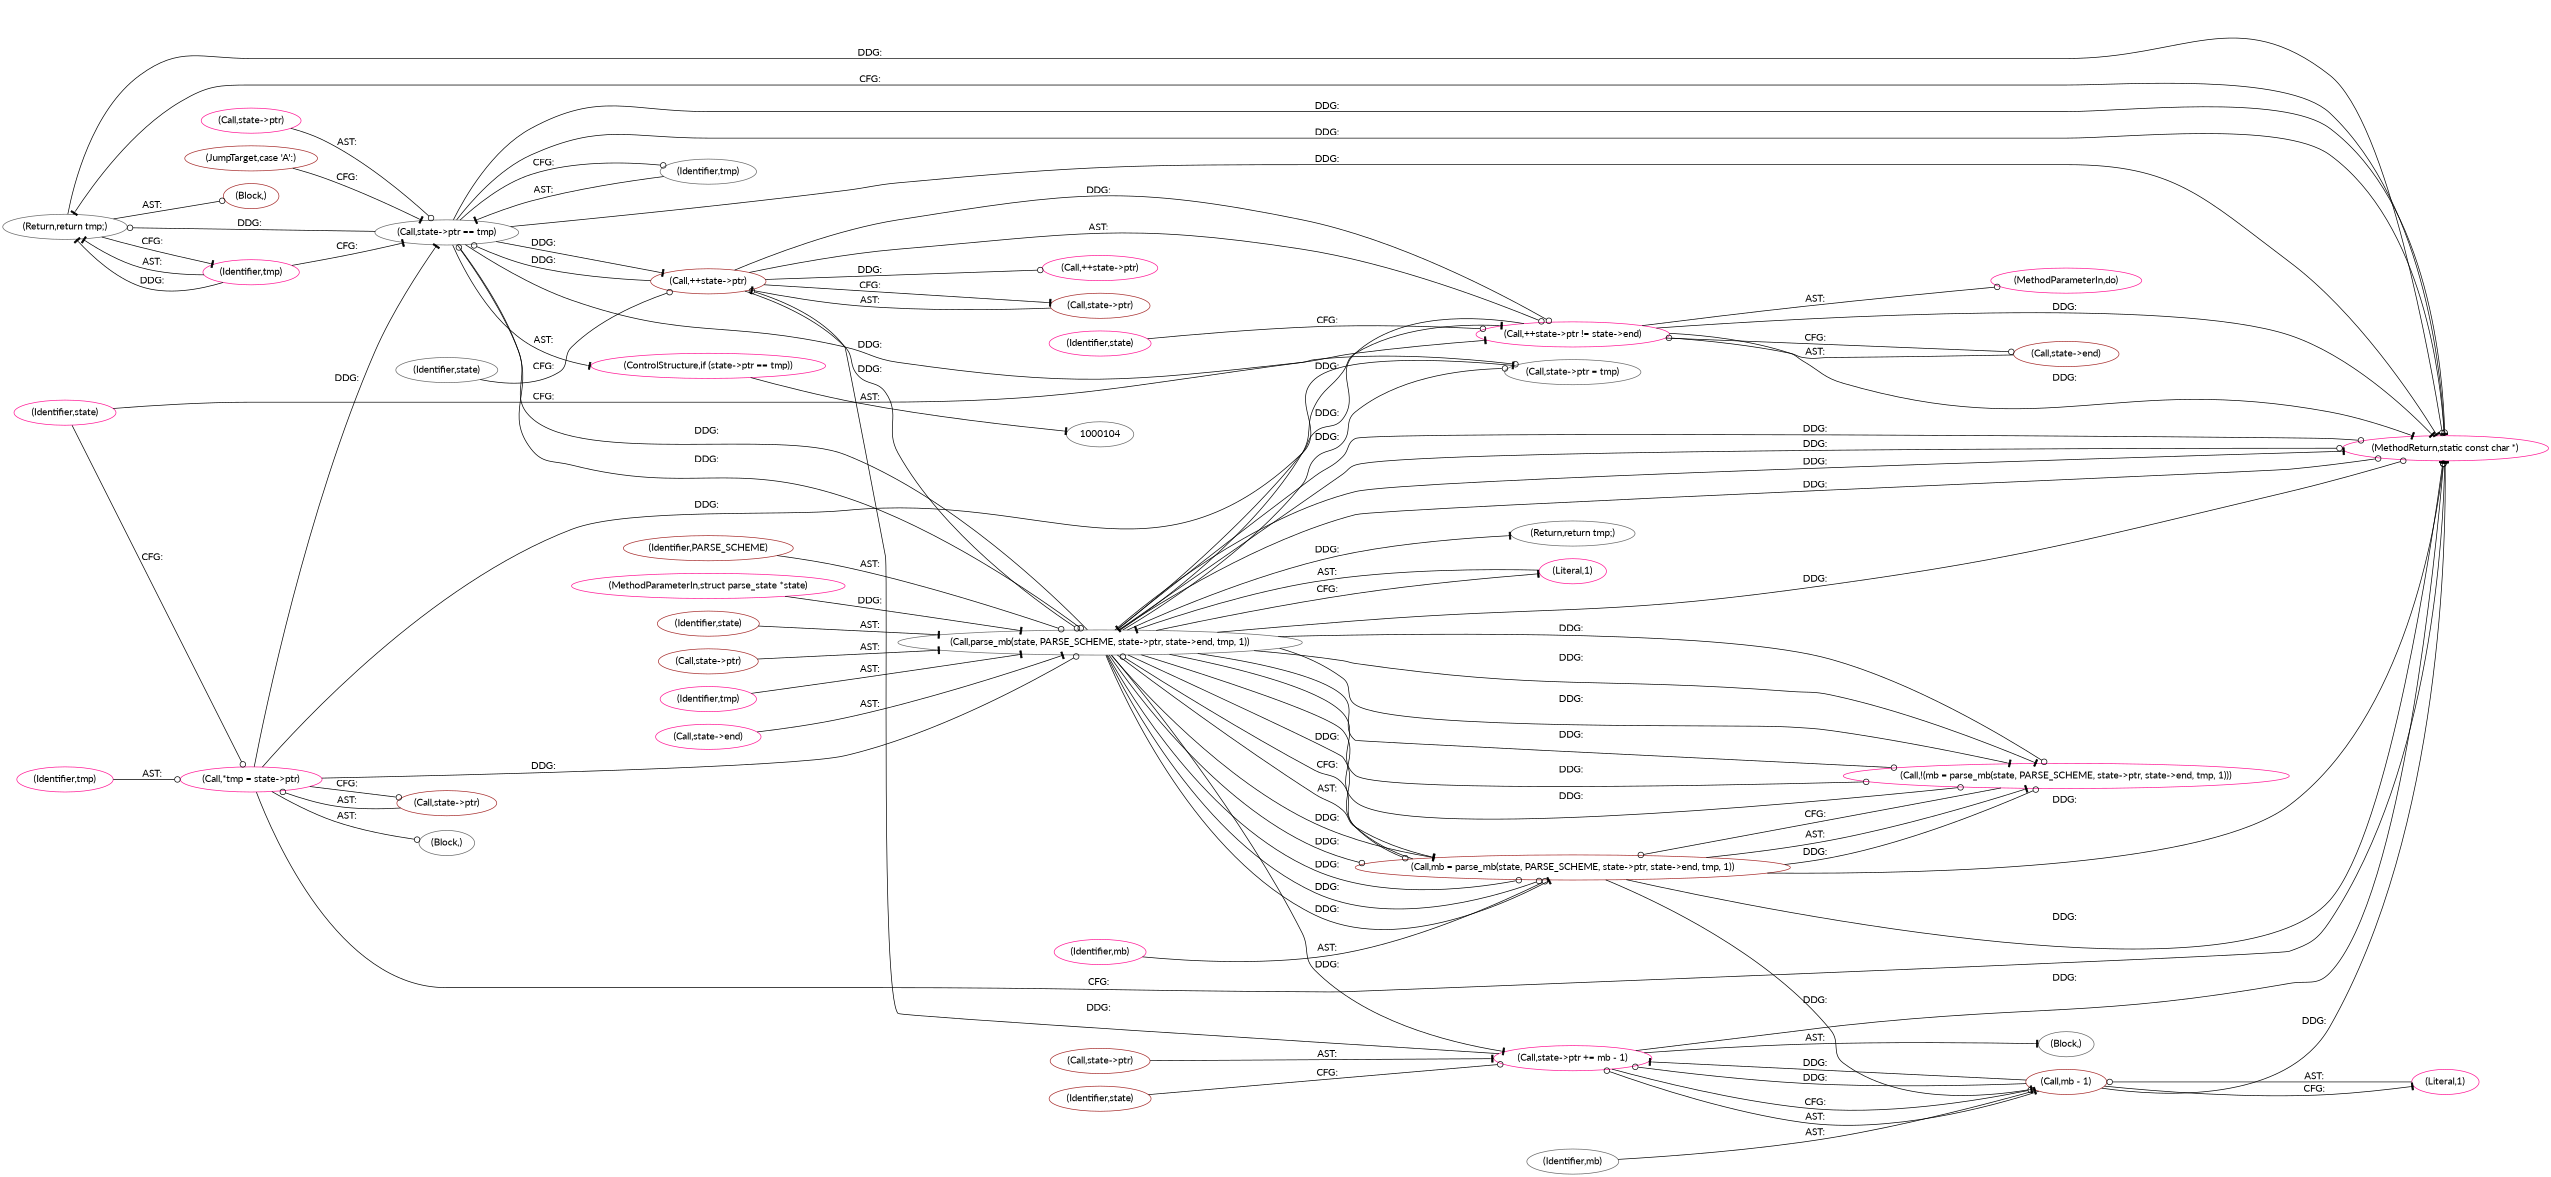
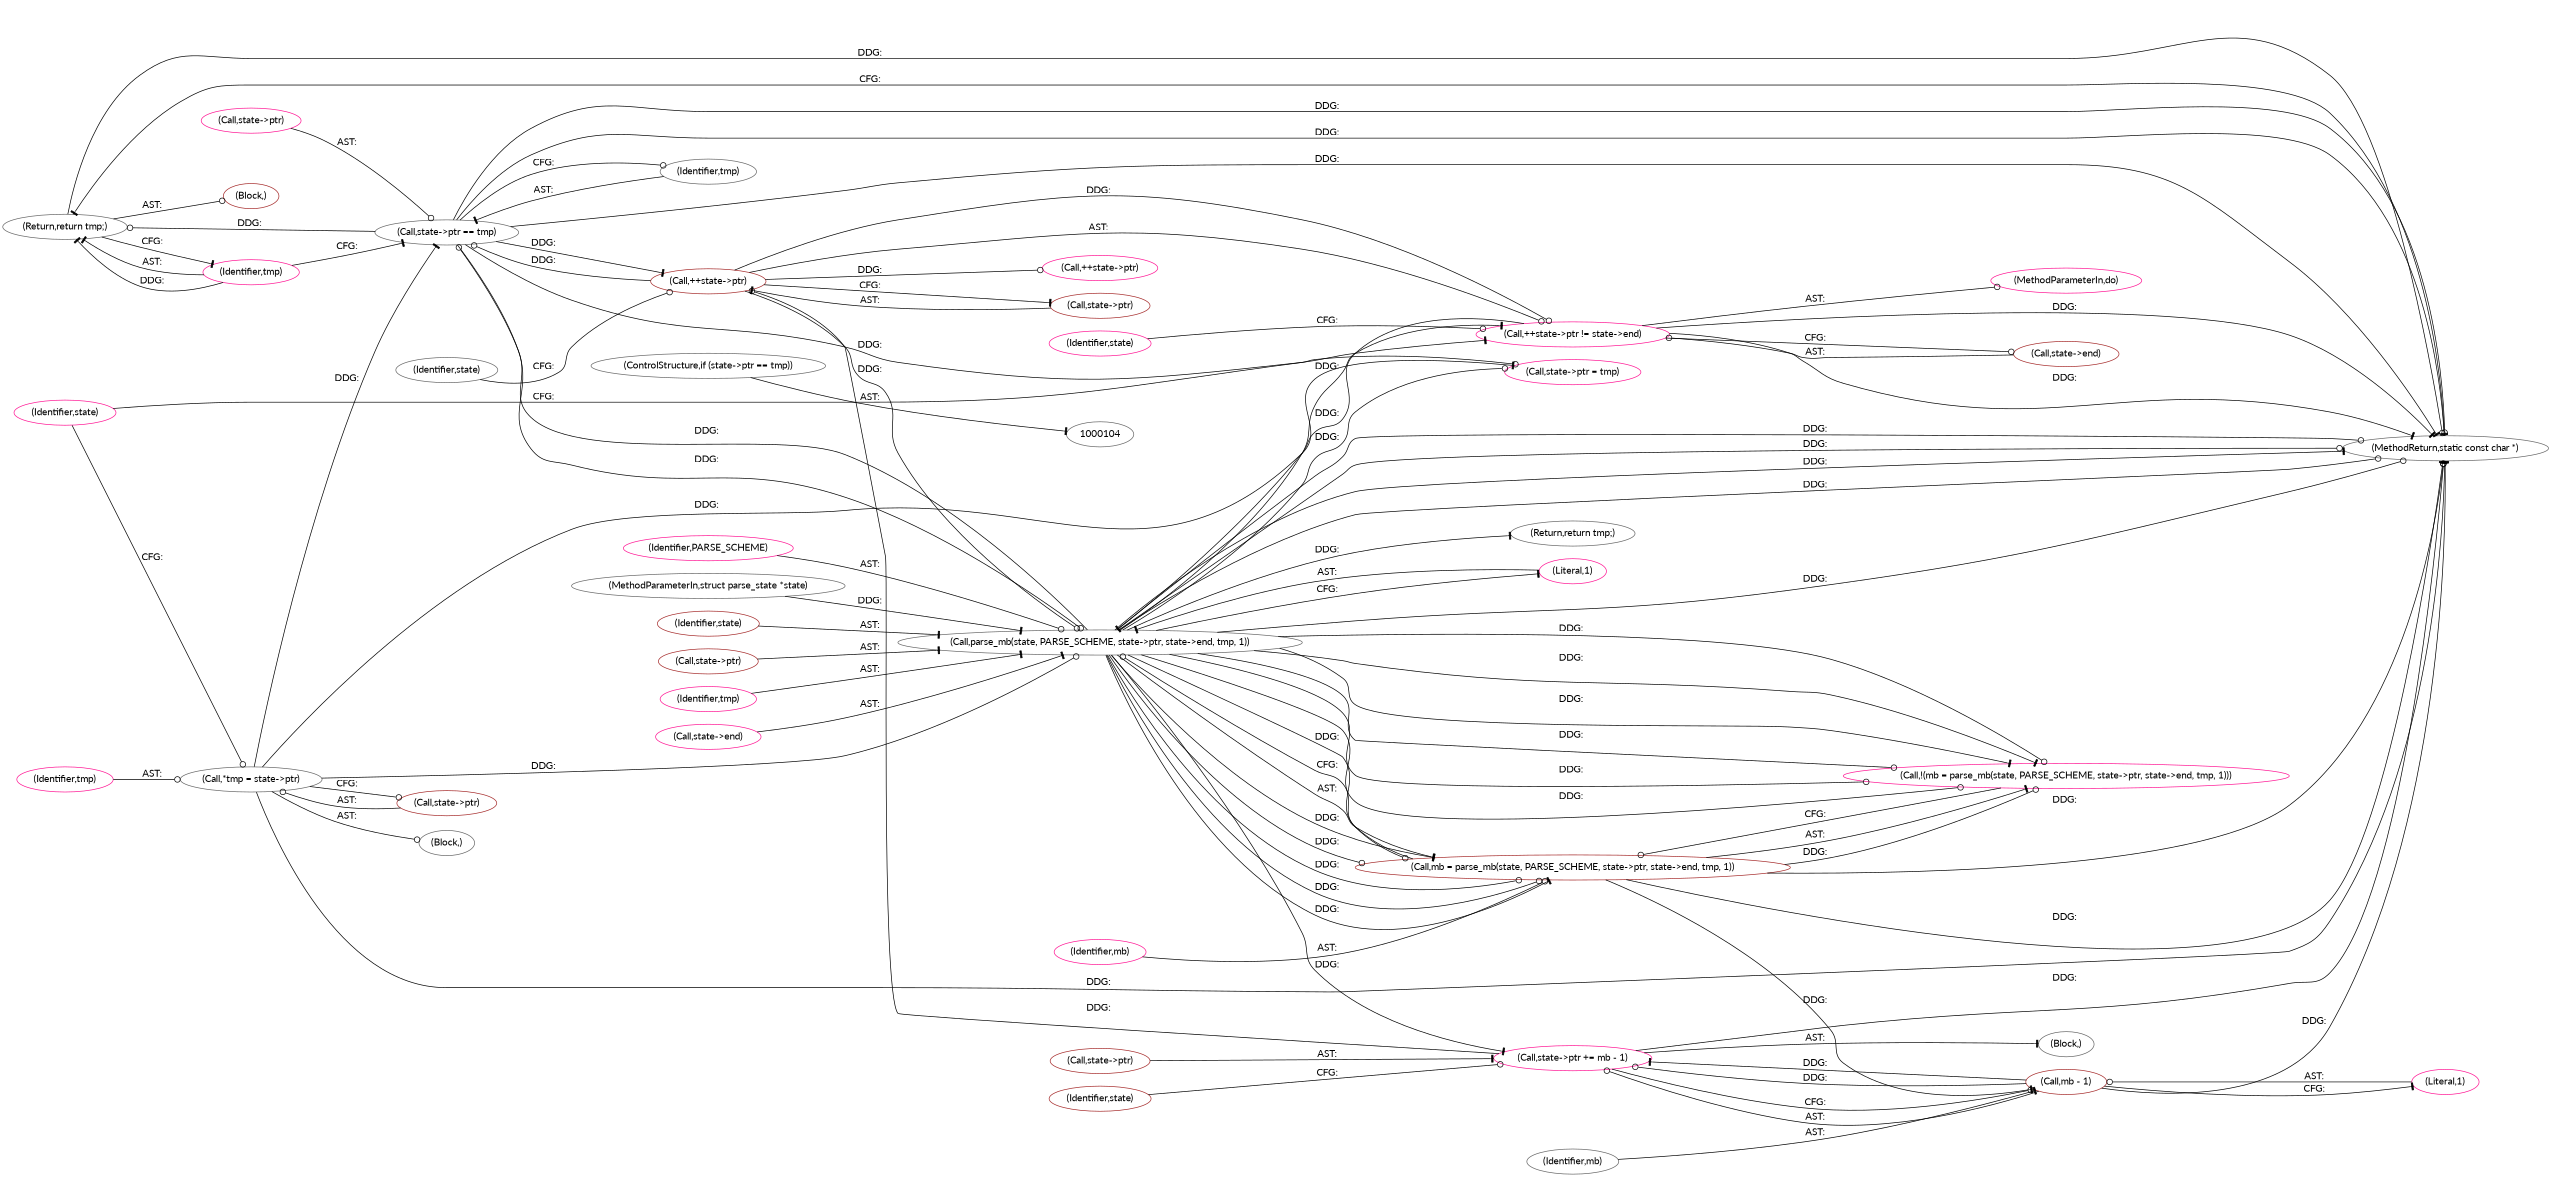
  digraph {
    fontname=Lato
    rankdir=LR
    node [color=gray40 fontname=Lato]
    edge [arrowhead=odot fontname=Lato]
    n1 [label="(Return,return tmp;)"]
    n2 [color=deeppink label="(Identifier,tmp)"]
    n3 [color=brown label="(Block,)"]
-   n4 [color=deeppink label="(MethodReturn,static const char *)"]
+   n4 [label="(MethodReturn,static const char *)"]
    n5 [label="(Call,state->ptr == tmp)"]
    n6 [color=brown label="(Call,++state->ptr)"]
    n7 [label="(Call,parse_mb(state, PARSE_SCHEME, state->ptr, state->end, tmp, 1))"]
-   n8 [color=deeppink label="(ControlStructure,if (state->ptr == tmp))"]
-   n9 [label="(Call,state->ptr = tmp)"]
+   n8 [label="(ControlStructure,if (state->ptr == tmp))"]
+   n9 [color=deeppink label="(Call,state->ptr = tmp)"]
    n10 [label="(Identifier,tmp)"]
    n11 [color=deeppink label="(Call,++state->ptr != state->end)"]
    n12 [color=deeppink label="(Call,++state->ptr)"]
    n13 [color=brown label="(Call,state->ptr)"]
    n14 [color=deeppink label="(Call,state->ptr += mb - 1)"]
    n15 [color=brown label="(Call,mb = parse_mb(state, PARSE_SCHEME, state->ptr, state->end, tmp, 1))"]
    n16 [color=deeppink label="(Call,!(mb = parse_mb(state, PARSE_SCHEME, state->ptr, state->end, tmp, 1)))"]
    n17 [label="(Return,return tmp;)"]
    n18 [color=deeppink label="(Literal,1)"]
    1000104
    n20 [color=brown label="(Call,state->end)"]
    n21 [color=deeppink label="(MethodParameterIn,do)"]
    n22 [color=brown label="(Call,mb - 1)"]
    n23 [label="(Block,)"]
    n24 [color=deeppink label="(Literal,1)"]
-   n25 [color=deeppink label="(MethodParameterIn,struct parse_state *state)"]
-   n26 [color=deeppink label="(Call,*tmp = state->ptr)"]
+   n25 [label="(MethodParameterIn,struct parse_state *state)"]
+   n26 [label="(Call,*tmp = state->ptr)"]
    n27 [color=brown label="(Call,state->ptr)"]
    n28 [label="(Block,)"]
    n29 [color=deeppink label="(Identifier,state)"]
    n30 [color=brown label="(Identifier,state)"]
    n31 [color=deeppink label="(Call,state->ptr)"]
    n32 [label="(Identifier,state)"]
    n33 [color=deeppink label="(Identifier,state)"]
    n34 [color=brown label="(Call,state->ptr)"]
    n35 [color=deeppink label="(Identifier,tmp)"]
    n36 [color=brown label="(Call,state->ptr)"]
    n37 [color=deeppink label="(Identifier,tmp)"]
    n38 [color=deeppink label="(Call,state->end)"]
    n39 [label="(Identifier,mb)"]
-   n40 [color=brown label="(JumpTarget,case 'A':)"]
-   n41 [color=brown label="(Identifier,PARSE_SCHEME)"]
+   n41 [color=deeppink label="(Identifier,PARSE_SCHEME)"]
    n42 [color=deeppink label="(Identifier,mb)"]
    n43 [color=brown label="(Identifier,state)"]
    n1 -> n2 [arrowhead=tee label="CFG: "]
    n1 -> n3 [label="AST: "]
    n1 -> n4 [label="DDG: "]
    n2 -> n1 [arrowhead=tee label="AST: "]
    n2 -> n1 [arrowhead=tee label="DDG: "]
    n2 -> n5 [arrowhead=tee label="CFG: "]
    n4 -> n1 [arrowhead=tee label="CFG: "]
    n5 -> n1 [label="DDG: "]
    n5 -> n4 [label="DDG: "]
    n5 -> n4 [arrowhead=tee label="DDG: "]
    n5 -> n4 [arrowhead=tee label="DDG: "]
    n5 -> n6 [arrowhead=tee label="DDG: "]
    n5 -> n7 [label="DDG: "]
-   n5 -> n8 [arrowhead=tee label="AST: "]
    n5 -> n9 [label="DDG: "]
    n5 -> n10 [label="CFG: "]
    n6 -> n5 [label="DDG: "]
    n6 -> n7 [label="DDG: "]
    n6 -> n11 [label="AST: "]
    n6 -> n11 [label="DDG: "]
    n6 -> n12 [label="DDG: "]
    n6 -> n13 [arrowhead=tee label="CFG: "]
    n7 -> n4 [label="DDG: "]
    n7 -> n4 [label="DDG: "]
    n7 -> n4 [arrowhead=tee label="DDG: "]
    n7 -> n4 [label="DDG: "]
    n7 -> n4 [label="DDG: "]
    n7 -> n5 [label="DDG: "]
    n7 -> n9 [label="DDG: "]
    n7 -> n11 [arrowhead=tee label="DDG: "]
    n7 -> n14 [arrowhead=tee label="DDG: "]
    n7 -> n15 [arrowhead=tee label="AST: "]
    n7 -> n15 [arrowhead=tee label="DDG: "]
    n7 -> n15 [label="DDG: "]
    n7 -> n15 [label="DDG: "]
    n7 -> n15 [label="DDG: "]
    n7 -> n15 [arrowhead=tee label="DDG: "]
    n7 -> n15 [label="DDG: "]
    n7 -> n16 [label="DDG: "]
    n7 -> n16 [arrowhead=tee label="DDG: "]
    n7 -> n16 [label="DDG: "]
    n7 -> n16 [arrowhead=tee label="DDG: "]
    n7 -> n16 [label="DDG: "]
    n7 -> n16 [label="DDG: "]
    n7 -> n17 [arrowhead=tee label="DDG: "]
    n7 -> n18 [arrowhead=tee label="CFG: "]
    n8 -> 1000104 [arrowhead=tee label="AST: "]
    n10 -> n5 [arrowhead=tee label="AST: "]
    n11 -> n4 [arrowhead=tee label="DDG: "]
    n11 -> n4 [arrowhead=tee label="DDG: "]
    n11 -> n7 [arrowhead=tee label="DDG: "]
    n11 -> n20 [label="CFG: "]
    n11 -> n21 [label="AST: "]
    n13 -> n6 [arrowhead=tee label="AST: "]
    n14 -> n4 [label="DDG: "]
    n14 -> n6 [label="DDG: "]
    n14 -> n22 [label="CFG: "]
    n14 -> n23 [arrowhead=tee label="AST: "]
    n15 -> n4 [arrowhead=tee label="DDG: "]
    n15 -> n4 [label="DDG: "]
    n15 -> n7 [label="CFG: "]
    n15 -> n16 [arrowhead=tee label="AST: "]
    n15 -> n16 [label="DDG: "]
    n15 -> n22 [arrowhead=tee label="DDG: "]
    n16 -> n15 [label="CFG: "]
    n18 -> n7 [arrowhead=tee label="AST: "]
    n20 -> n11 [label="AST: "]
    n22 -> n4 [arrowhead=tee label="DDG: "]
    n22 -> n14 [label="AST: "]
    n22 -> n14 [arrowhead=tee label="DDG: "]
    n22 -> n14 [label="DDG: "]
    n22 -> n24 [arrowhead=tee label="CFG: "]
    n24 -> n22 [label="AST: "]
    n25 -> n7 [arrowhead=tee label="DDG: "]
-   n26 -> n4 [arrowhead=tee label="CFG: "]
+   n26 -> n4 [arrowhead=tee label="DDG: "]
    n26 -> n5 [arrowhead=tee label="DDG: "]
    n26 -> n7 [label="DDG: "]
    n26 -> n9 [arrowhead=tee label="DDG: "]
    n26 -> n27 [label="CFG: "]
    n26 -> n28 [label="AST: "]
    n27 -> n26 [label="AST: "]
    n29 -> n11 [label="CFG: "]
    n30 -> n7 [arrowhead=tee label="AST: "]
    n31 -> n5 [label="AST: "]
    n32 -> n6 [label="CFG: "]
    n33 -> n11 [arrowhead=tee label="CFG: "]
    n33 -> n26 [label="CFG: "]
    n34 -> n14 [arrowhead=tee label="AST: "]
    n35 -> n26 [label="AST: "]
    n36 -> n7 [arrowhead=tee label="AST: "]
    n37 -> n7 [arrowhead=tee label="AST: "]
    n38 -> n7 [arrowhead=tee label="AST: "]
    n39 -> n22 [arrowhead=tee label="AST: "]
-   n40 -> n5 [arrowhead=tee label="CFG: "]
    n41 -> n7 [label="AST: "]
    n42 -> n15 [label="AST: "]
    n43 -> n14 [label="CFG: "]
  }
